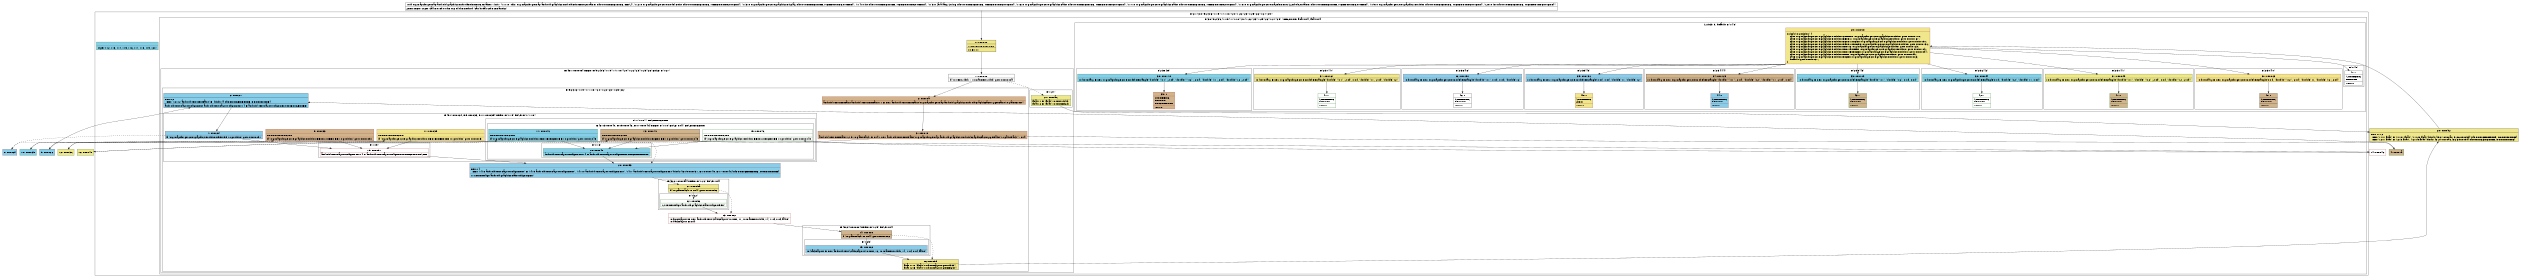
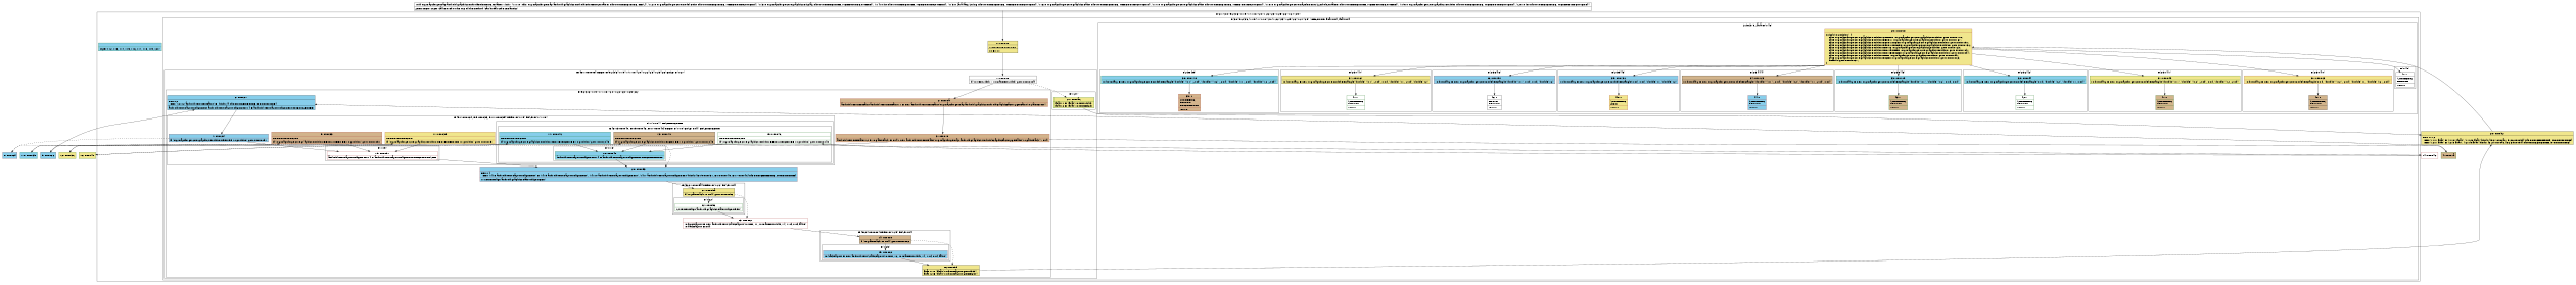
  digraph {
    fontname="DejaVu Serif"
    node [color=brown fillcolor=skyblue fontname="DejaVu Serif" shape=record style=filled]
    edge [fontname="DejaVu Serif"]
    n1 [fillcolor=white label="{19\:\ 0x0051|android.text.Layout$Alignment r4 = android.text.Layout.Alignment.ALIGN_OPPOSITE\l}"]
    n2 [color=darkgreen label="{18\:\ 0x004e|android.text.Layout$Alignment r4 = android.text.Layout.Alignment.ALIGN_NORMAL\l}"]
    n3 [color=black fillcolor=tan label="{13\:\ 0x0040|ADDED_TO_REGION\l|if (org.mapsforge.core.graphics.Position.RIGHT == r0.position) goto L_0x004e\l}"]
    n4 [color=darkgreen fillcolor=white label="{15\:\ 0x0046|ADDED_TO_REGION\l|if (org.mapsforge.core.graphics.Position.BELOW_RIGHT == r0.position) goto L_0x004e\l}"]
    n5 [color=darkgreen label="{17\:\ 0x004c|ADDED_TO_REGION\l|if (org.mapsforge.core.graphics.Position.ABOVE_RIGHT == r0.position) goto L_0x004e\l}"]
    n6 [label="{7\:\ 0x002d|if (org.mapsforge.core.graphics.Position.LEFT == r0.position) goto L_0x0051\l}"]
    n7 [fillcolor=tan label="{9\:\ 0x0033|ADDED_TO_REGION\l|if (org.mapsforge.core.graphics.Position.BELOW_LEFT == r0.position) goto L_0x0051\l}"]
    n8 [fillcolor=khaki label="{11\:\ 0x0039|ADDED_TO_REGION\l|if (org.mapsforge.core.graphics.Position.ABOVE_LEFT == r0.position) goto L_0x0051\l}"]
    n9 [color=darkgreen fillcolor=white label="{22\:\ 0x005c|r2.setTextAlign(android.graphics.Paint.Align.LEFT)\l}"]
    n10 [color=black fillcolor=khaki label="{21\:\ 0x005a|if (r0.paintBack != null) goto L_0x005c\l}"]
    n11 [label="{25\:\ 0x0082|r0.backLayout = new android.text.StaticLayout(r0.text, r2, r0.maxTextWidth, r4, 1.0f, 0.0f, false)\l}"]
    n12 [color=black fillcolor=tan label="{24\:\ 0x0080|if (r0.paintBack != null) goto L_0x0082\l}"]
    n13 [fillcolor=tan label="{2\:\ 0x000a|android.text.TextPaint android.text.TextPaint r1 = new android.text.TextPaint(org.mapsforge.map.android.graphics.AndroidGraphicFactory.getPaint(r0.paintFront))\l}"]
    n14 [fillcolor=tan label="{3\:\ 0x0018|android.text.TextPaint r2 = r0.paintBack != null ? new android.text.TextPaint(org.mapsforge.map.android.graphics.AndroidGraphicFactory.getPaint(r0.paintBack)) : null\l}"]
    n15 [color=black label="{6\:\ 0x0027|PHI: r2 \l  PHI: (r2v12 android.text.TextPaint) =  binds: [] A[DONT_GENERATE, DONT_INLINE]\l|android.text.Layout$Alignment android.text.Layout.Alignment r4 = android.text.Layout.Alignment.ALIGN_CENTER\l}"]
    n16 [label="{20\:\ 0x0053|PHI: r4 \l  PHI: (r4v8 android.text.Layout$Alignment) = (r4v9 android.text.Layout$Alignment), (r4v10 android.text.Layout$Alignment), (r4v7 android.text.Layout$Alignment) binds: [B:19:0x0051, B:18:0x004e, B:17:0x004c] A[DONT_GENERATE, DONT_INLINE]\l|r1.setTextAlign(android.graphics.Paint.Align.LEFT)\l}"]
    n17 [fillcolor=white label="{23\:\ 0x0061|r0.frontLayout = new android.text.StaticLayout(r0.text, r1, r0.maxTextWidth, r4, 1.0f, 0.0f, false)\lr0.backLayout = null\l}"]
    n18 [color=black fillcolor=khaki label="{26\:\ 0x009d|float r1 = (float) r0.frontLayout.getWidth()\lfloat r2 = (float) r0.frontLayout.getHeight()\l}"]
    n19 [color=darkgreen fillcolor=khaki label="{27\:\ 0x00ac|float r1 = (float) r0.textWidth\lfloat r2 = (float) r0.textHeight\l}"]
    n20 [color=black fillcolor=white label="{1\:\ 0x0008|if (r0.textWidth \> r0.maxTextWidth) goto L_0x000a\l}"]
    n21 [color=darkgreen label="{38\:\ 0x017e|r0.boundary = new org.mapsforge.core.model.Rectangle((double) ((\-r1) \/ 2.0f), (double) ((\-r2) \/ 2.0f), (double) (r1 \/ 2.0f), (double) (r2 \/ 2.0f))\l}"]
    n22 [fillcolor=tan label="{39\:\ ?|SYNTHETIC\lRETURN\lORIG_RETURN\l|return\l}"]
    n23 [color=black fillcolor=khaki label="{37\:\ 0x0167|r0.boundary = new org.mapsforge.core.model.Rectangle((double) ((\-r1) \/ 2.0f), 0.0d, (double) (r1 \/ 2.0f), (double) r2)\l}"]
    n24 [color=darkgreen fillcolor=white label="{47\:\ ?|SYNTHETIC\lRETURN\l|return\l}"]
    n25 [label="{36\:\ 0x0151|r0.boundary = new org.mapsforge.core.model.Rectangle((double) (\-r1), 0.0d, 0.0d, (double) r2)\l}"]
-   n26 [color=black fillcolor=white label="{46\:\ ?|SYNTHETIC\lRETURN\l|return\l}"]
+   n26 [color=black fillcolor=white label="{46\:\ ?|ABOVE\lRETURN\l|return\l}"]
    n27 [label="{35\:\ 0x013c|r0.boundary = new org.mapsforge.core.model.Rectangle(0.0d, 0.0d, (double) r1, (double) r2)\l}"]
    n28 [fillcolor=khaki label="{45\:\ ?|SYNTHETIC\lJADX\l|return\l}"]
    n29 [color=black fillcolor=tan label="{34\:\ 0x0123|r0.boundary = new org.mapsforge.core.model.Rectangle((double) ((\-r1) \/ 2.0f), (double) (\-r2), (double) (r1 \/ 2.0f), 0.0d)\l}"]
    n30 [label="{44\:\ ?|SYNTHETIC\lRETURN\l|return\l}"]
    n31 [color=darkgreen label="{33\:\ 0x010b|r0.boundary = new org.mapsforge.core.model.Rectangle((double) (\-r1), (double) (\-r2), 0.0d, 0.0d)\l}"]
    n32 [color=darkgreen fillcolor=tan label="{43\:\ ?|SYNTHETIC\lRETURN\l|return\l}"]
    n33 [color=darkgreen label="{32\:\ 0x00f4|r0.boundary = new org.mapsforge.core.model.Rectangle(0.0d, (double) (\-r2), (double) r1, 0.0d)\l}"]
    n34 [color=darkgreen fillcolor=white label="{42\:\ ?|SYNTHETIC\lRETURN\l|return\l}"]
    n35 [color=darkgreen fillcolor=khaki label="{31\:\ 0x00db|r0.boundary = new org.mapsforge.core.model.Rectangle((double) (\-r1), (double) ((\-r2) \/ 2.0f), 0.0d, (double) (r2 \/ 2.0f))\l}"]
    n36 [color=darkgreen fillcolor=tan label="{41\:\ ?|SYNTHETIC\lRETURN\l|return\l}"]
    n37 [fillcolor=khaki label="{30\:\ 0x00c3|r0.boundary = new org.mapsforge.core.model.Rectangle(0.0d, (double) ((\-r2) \/ 2.0f), (double) r1, (double) (r2 \/ 2.0f))\l}"]
    n38 [color=black fillcolor=tan label="{40\:\ ?|SYNTHETIC\lRETURN\l|return\l}"]
    n39 [color=black fillcolor=white label="{48\:\ ?|SYNTHETIC\lRETURN\l|return\l}"]
    n40 [fillcolor=khaki label="{29\:\ 0x00be|switch(r0.position) \{\l    case org.mapsforge.core.graphics.Position.CENTER :org.mapsforge.core.graphics.Position: goto L_0x017e;\l    case org.mapsforge.core.graphics.Position.BELOW :org.mapsforge.core.graphics.Position: goto L_0x0167;\l    case org.mapsforge.core.graphics.Position.BELOW_LEFT :org.mapsforge.core.graphics.Position: goto L_0x0151;\l    case org.mapsforge.core.graphics.Position.BELOW_RIGHT :org.mapsforge.core.graphics.Position: goto L_0x013c;\l    case org.mapsforge.core.graphics.Position.ABOVE :org.mapsforge.core.graphics.Position: goto L_0x0123;\l    case org.mapsforge.core.graphics.Position.ABOVE_LEFT :org.mapsforge.core.graphics.Position: goto L_0x010b;\l    case org.mapsforge.core.graphics.Position.ABOVE_RIGHT :org.mapsforge.core.graphics.Position: goto L_0x00f4;\l    case org.mapsforge.core.graphics.Position.LEFT :org.mapsforge.core.graphics.Position: goto L_0x00db;\l    case org.mapsforge.core.graphics.Position.RIGHT :org.mapsforge.core.graphics.Position: goto L_0x00c3;\l    default: goto L_0x00c1;\l\}\l}"]
    n41 [color=black fillcolor=khaki label="{0\:\ 0x0000|MTH_ENTER_BLOCK\l|r0 = r11\l}"]
    n42 [color=darkgreen label="{|super(r12, r13, r14, r15, r16, r17, r18, r19, r20)\l}"]
    n43 [fillcolor=white label="{14\:\ 0x0042}"]
    n44 [color=darkgreen fillcolor=khaki label="{16\:\ 0x0048}"]
    n45 [label="{8\:\ 0x002f}"]
    n46 [color=darkgreen label="{10\:\ 0x0035}"]
    n47 [color=darkgreen fillcolor=khaki label="{12\:\ 0x003c}"]
    n48 [color=darkgreen fillcolor=tan label="{4\:\ 0x001a}"]
    n49 [color=black label="{5\:\ 0x0026}"]
    n50 [color=black fillcolor=khaki label="{28\:\ 0x00b2|PHI: r1 r2 \l  PHI: (r1v1 float) = (r1v21 float), (r1v26 float) binds: [B:27:0x00ac, B:26:0x009d] A[DONT_GENERATE, DONT_INLINE]\l  PHI: (r2v1 float) = (r2v8 float), (r2v15 float) binds: [B:27:0x00ac, B:26:0x009d] A[DONT_GENERATE, DONT_INLINE]\l}"]
    n51 [color=black fillcolor=white label="{void org.mapsforge.map.android.graphics.AndroidPointTextContainer.\<init\>((r11v0 'this' org.mapsforge.map.android.graphics.AndroidPointTextContainer A[IMMUTABLE_TYPE, THIS]), (r12v0 org.mapsforge.core.model.Point A[IMMUTABLE_TYPE, METHOD_ARGUMENT]), (r13v0 org.mapsforge.core.graphics.Display A[IMMUTABLE_TYPE, METHOD_ARGUMENT]), (r14v0 int A[IMMUTABLE_TYPE, METHOD_ARGUMENT]), (r15v0 java.lang.String A[IMMUTABLE_TYPE, METHOD_ARGUMENT]), (r16v0 org.mapsforge.core.graphics.Paint A[IMMUTABLE_TYPE, METHOD_ARGUMENT]), (r17v0 org.mapsforge.core.graphics.Paint A[IMMUTABLE_TYPE, METHOD_ARGUMENT]), (r18v0 org.mapsforge.core.mapelements.SymbolContainer A[IMMUTABLE_TYPE, METHOD_ARGUMENT]), (r19v0 org.mapsforge.core.graphics.Position A[IMMUTABLE_TYPE, METHOD_ARGUMENT]), (r20v0 int A[IMMUTABLE_TYPE, METHOD_ARGUMENT]))  | JADX INFO: super call moved to the top of the method (can break code semantics)\l}"]
    subgraph cluster_1 {
      label="R(2:1|(3:0|(9:2|3|6|(1:19)(1:(1:18))|20|(1:22)|23|(1:25)|26)(1:27)|29))"
      n42
      subgraph cluster_2 {
        label="R(3:0|(9:2|3|6|(1:19)(1:(1:18))|20|(1:22)|23|(1:25)|26)(1:27)|29) | DECL_VAR: float null, float null\l"
        n41
        subgraph cluster_3 {
          label="IF [B:1:0x0008] THEN: R(9:2|3|6|(1:19)(1:(1:18))|20|(1:22)|23|(1:25)|26) ELSE: R(1:27)"
          n20
          subgraph cluster_4 {
            label="R(9:2|3|6|(1:19)(1:(1:18))|20|(1:22)|23|(1:25)|26)"
            n13
            n14
            n15
            n16
            n17
            n18
            subgraph cluster_5 {
              label="IF [B:7:0x002d, B:9:0x0033, B:11:0x0039] THEN: R(1:19) ELSE: R(1:(1:18))"
              n6
              n7
              n8
              subgraph cluster_6 {
                label="R(1:19)"
                n1
              }
              subgraph cluster_7 {
                label="R(1:(1:18)) | ELSE_IF_CHAIN\l"
                subgraph cluster_8 {
                  label="IF [B:13:0x0040, B:15:0x0046, B:17:0x004c] THEN: R(1:18) ELSE: null | ELSE_IF_CHAIN\l"
                  n3
                  n4
                  n5
                  subgraph cluster_9 {
                    label="R(1:18)"
                    n2
                  }
                }
              }
            }
            subgraph cluster_10 {
              label="IF [B:21:0x005a] THEN: R(1:22) ELSE: null"
              n10
              subgraph cluster_11 {
                label="R(1:22)"
                n9
              }
            }
            subgraph cluster_12 {
              label="IF [B:24:0x0080] THEN: R(1:25) ELSE: null"
              n12
              subgraph cluster_13 {
                label="R(1:25)"
                n11
              }
            }
          }
          subgraph cluster_14 {
            label="R(1:27)"
            n19
          }
        }
        subgraph cluster_15 {
-         label="Switch: 9, default: R(1:48)"
+         label="Switch: 9, java: R(1:48)"
          n40
          subgraph cluster_16 {
            label="R(2:38|39)"
            n21
            n22
          }
          subgraph cluster_17 {
            label="R(2:37|47)"
            n23
            n24
          }
          subgraph cluster_18 {
            label="R(2:36|46)"
            n25
            n26
          }
          subgraph cluster_19 {
            label="R(2:35|45)"
            n27
            n28
          }
          subgraph cluster_20 {
            label="R(2:34|44)"
            n29
            n30
          }
          subgraph cluster_21 {
            label="R(2:33|43)"
            n31
            n32
          }
          subgraph cluster_22 {
            label="R(2:32|42)"
            n33
            n34
          }
          subgraph cluster_23 {
            label="R(2:31|41)"
            n35
            n36
          }
          subgraph cluster_24 {
            label="R(2:30|40)"
            n37
            n38
          }
          subgraph cluster_25 {
            label="R(1:48)"
            n39
          }
        }
      }
    }
    n1 -> n16
    n2 -> n16
    n3 -> n2
    n3 -> n43 [style=solid]
    n4 -> n2
    n4 -> n44 [style=dashed]
    n5 -> n2
    n5 -> n16 [style=dashed]
    n6 -> n1
    n6 -> n45 [style=dashed]
    n7 -> n1
    n7 -> n46 [style=dashed]
    n8 -> n1
    n8 -> n47 [style=dashed]
    n9 -> n17
    n10 -> n9
    n10 -> n17 [style=dashed]
    n11 -> n18
    n12 -> n11
    n12 -> n18 [style=dashed]
    n13 -> n14
    n14 -> n48
    n14 -> n49
    n15 -> n6
    n16 -> n10
    n17 -> n12
    n18 -> n50
    n19 -> n50
    n20 -> n13
    n20 -> n19 [style=dashed]
    n21 -> n22
    n23 -> n24
    n25 -> n26
    n27 -> n28
    n29 -> n30
    n31 -> n32
    n33 -> n34
    n35 -> n36
    n37 -> n38
    n40 -> n21
    n40 -> n23
    n40 -> n25
    n40 -> n27
    n40 -> n29
    n40 -> n31
    n40 -> n33
    n40 -> n35
    n40 -> n37
    n40 -> n39
    n41 -> n20
    n43 -> n4
    n44 -> n5
    n45 -> n7 [style=dashed]
    n46 -> n8
    n47 -> n3
    n48 -> n15
    n49 -> n15
    n50 -> n40
    n51 -> n41
  }
